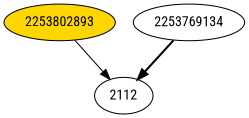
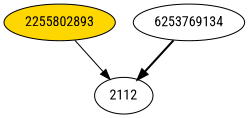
  strict digraph {
    fontname="Roboto Condensed"
    node [fillcolor=white fontname="Roboto Condensed" style=filled]
    edge [fontname="Roboto Condensed"]
-   2253802893 [fillcolor=gold]
+   2253802893 [fillcolor=gold label=2255802893]
    2112
-   2253769134
+   2253769134 [label=6253769134]
    2253802893 -> 2112 [style=solid]
    2253769134 -> 2112 [style=bold]
  }
